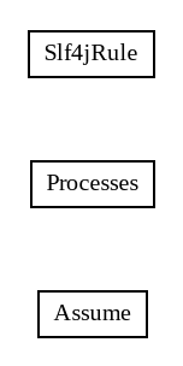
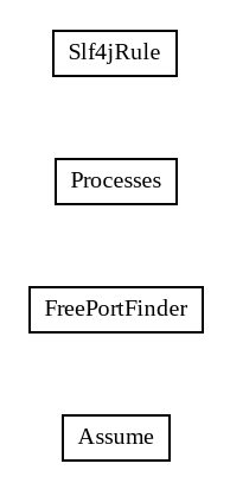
  digraph {
    nodesep=0.25
    ranksep=0.5
    rankdir=LR
    fontname="Liberation Serif"
    node [fontcolor=black fontname="Liberation Serif" fontsize=10.0 shape=plaintext]
    n1 [label=<<table title="io.werval.test.util.Assume" border="0" cellborder="1" cellspacing="0" cellpadding="2" port="p" href="./Assume.html"> 		<tr><td><table border="0" cellspacing="0" cellpadding="1"> <tr><td align="center" balign="center"> Assume </td></tr> 		</table></td></tr> 		</table>>]
+   n2 [label=<<table title="io.werval.test.util.FreePortFinder" border="0" cellborder="1" cellspacing="0" cellpadding="2" port="p" href="./FreePortFinder.html"> 		<tr><td><table border="0" cellspacing="0" cellpadding="1"> <tr><td align="center" balign="center"> FreePortFinder </td></tr> 		</table></td></tr> 		</table>>]
    n3 [label=<<table title="io.werval.test.util.Processes" border="0" cellborder="1" cellspacing="0" cellpadding="2" port="p" href="./Processes.html"> 		<tr><td><table border="0" cellspacing="0" cellpadding="1"> <tr><td align="center" balign="center"> Processes </td></tr> 		</table></td></tr> 		</table>>]
    n4 [label=<<table title="io.werval.test.util.Slf4jRule" border="0" cellborder="1" cellspacing="0" cellpadding="2" port="p" href="./Slf4jRule.html"> 		<tr><td><table border="0" cellspacing="0" cellpadding="1"> <tr><td align="center" balign="center"> Slf4jRule </td></tr> 		</table></td></tr> 		</table>>]
  }
